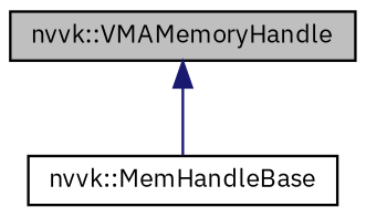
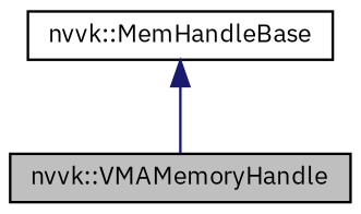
  digraph {
    fontname="IBM Plex Sans"
    node [color=black fontname="IBM Plex Sans" fontsize=10 shape=record style=filled]
    n1 [fillcolor=grey75 fontcolor=black height=0.2 label="nvvk::VMAMemoryHandle" width=0.4]
    n2 [fillcolor=white height=0.2 label="nvvk::MemHandleBase" width=0.4]
-   n1 -> n2 [color=midnightblue dir=back fontname="IBM Plex Sans" fontsize=10 labelfontname=Helvetica labelfontsize=10 style=solid]
+   n2 -> n1 [color=midnightblue dir=back fontname="IBM Plex Sans" fontsize=10 labelfontname=Helvetica labelfontsize=10 style=solid]
  }
